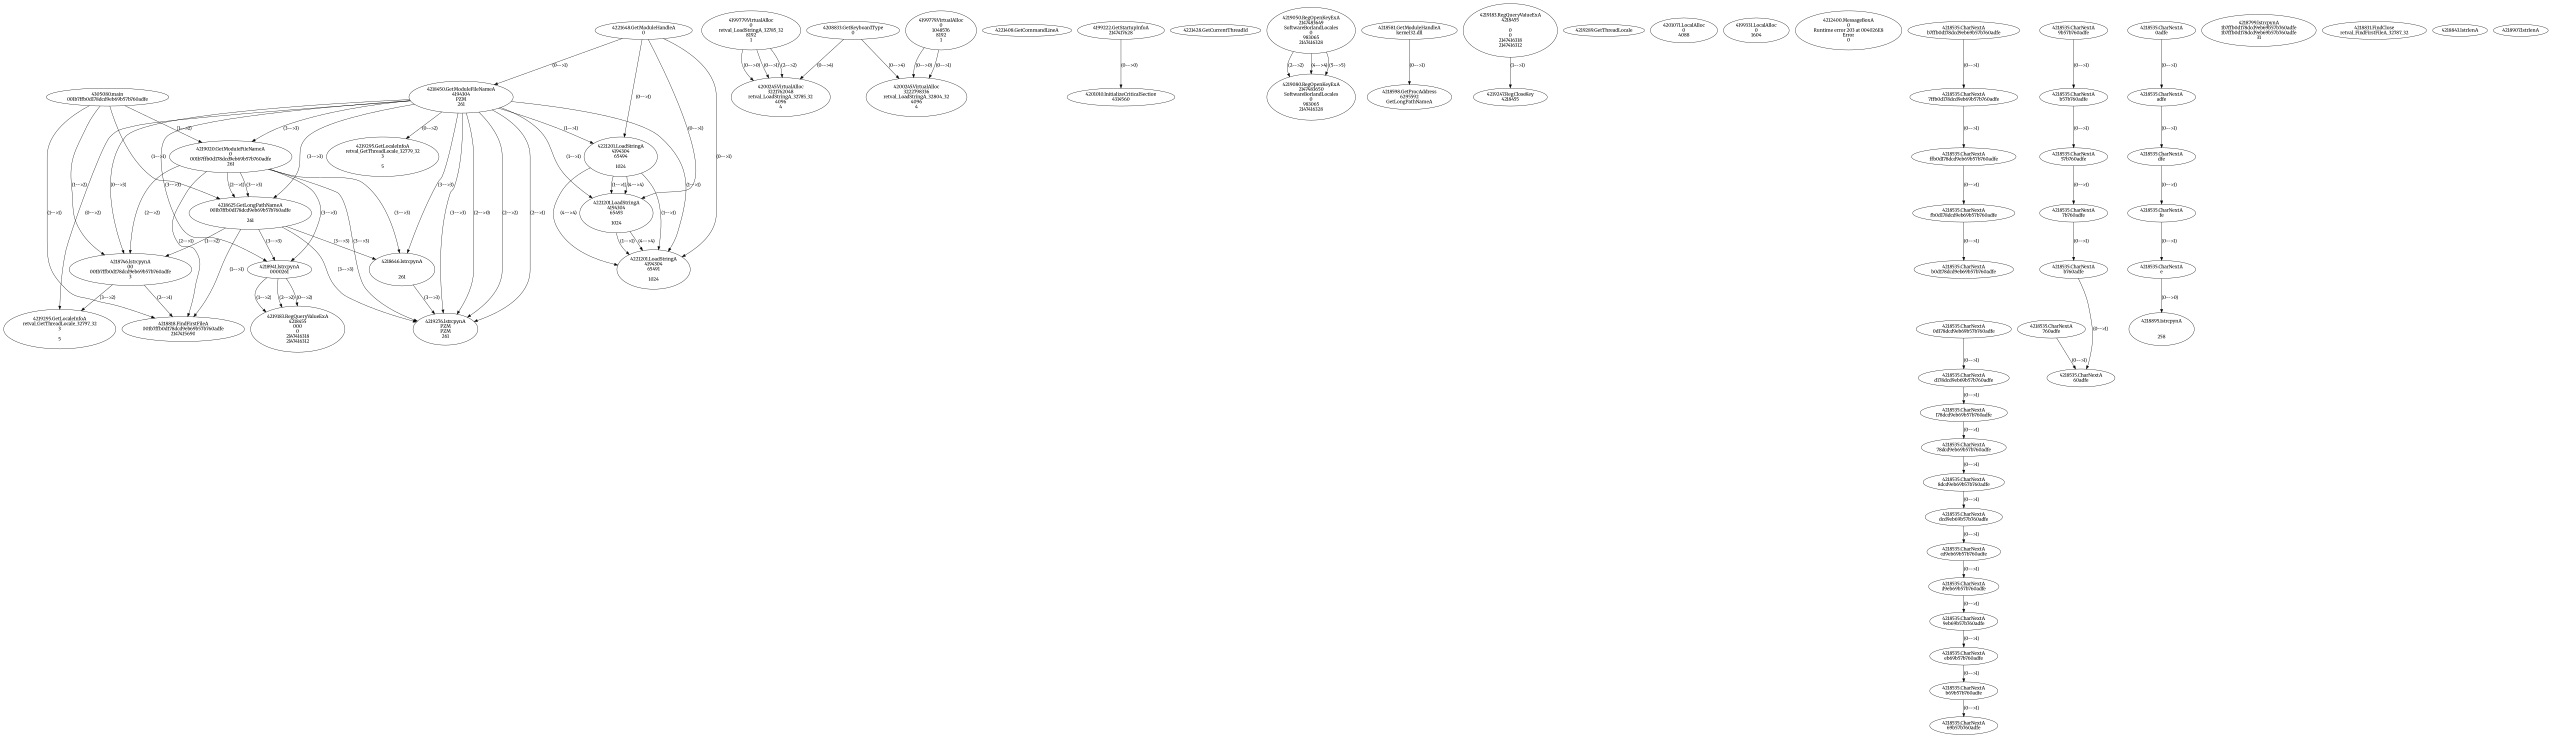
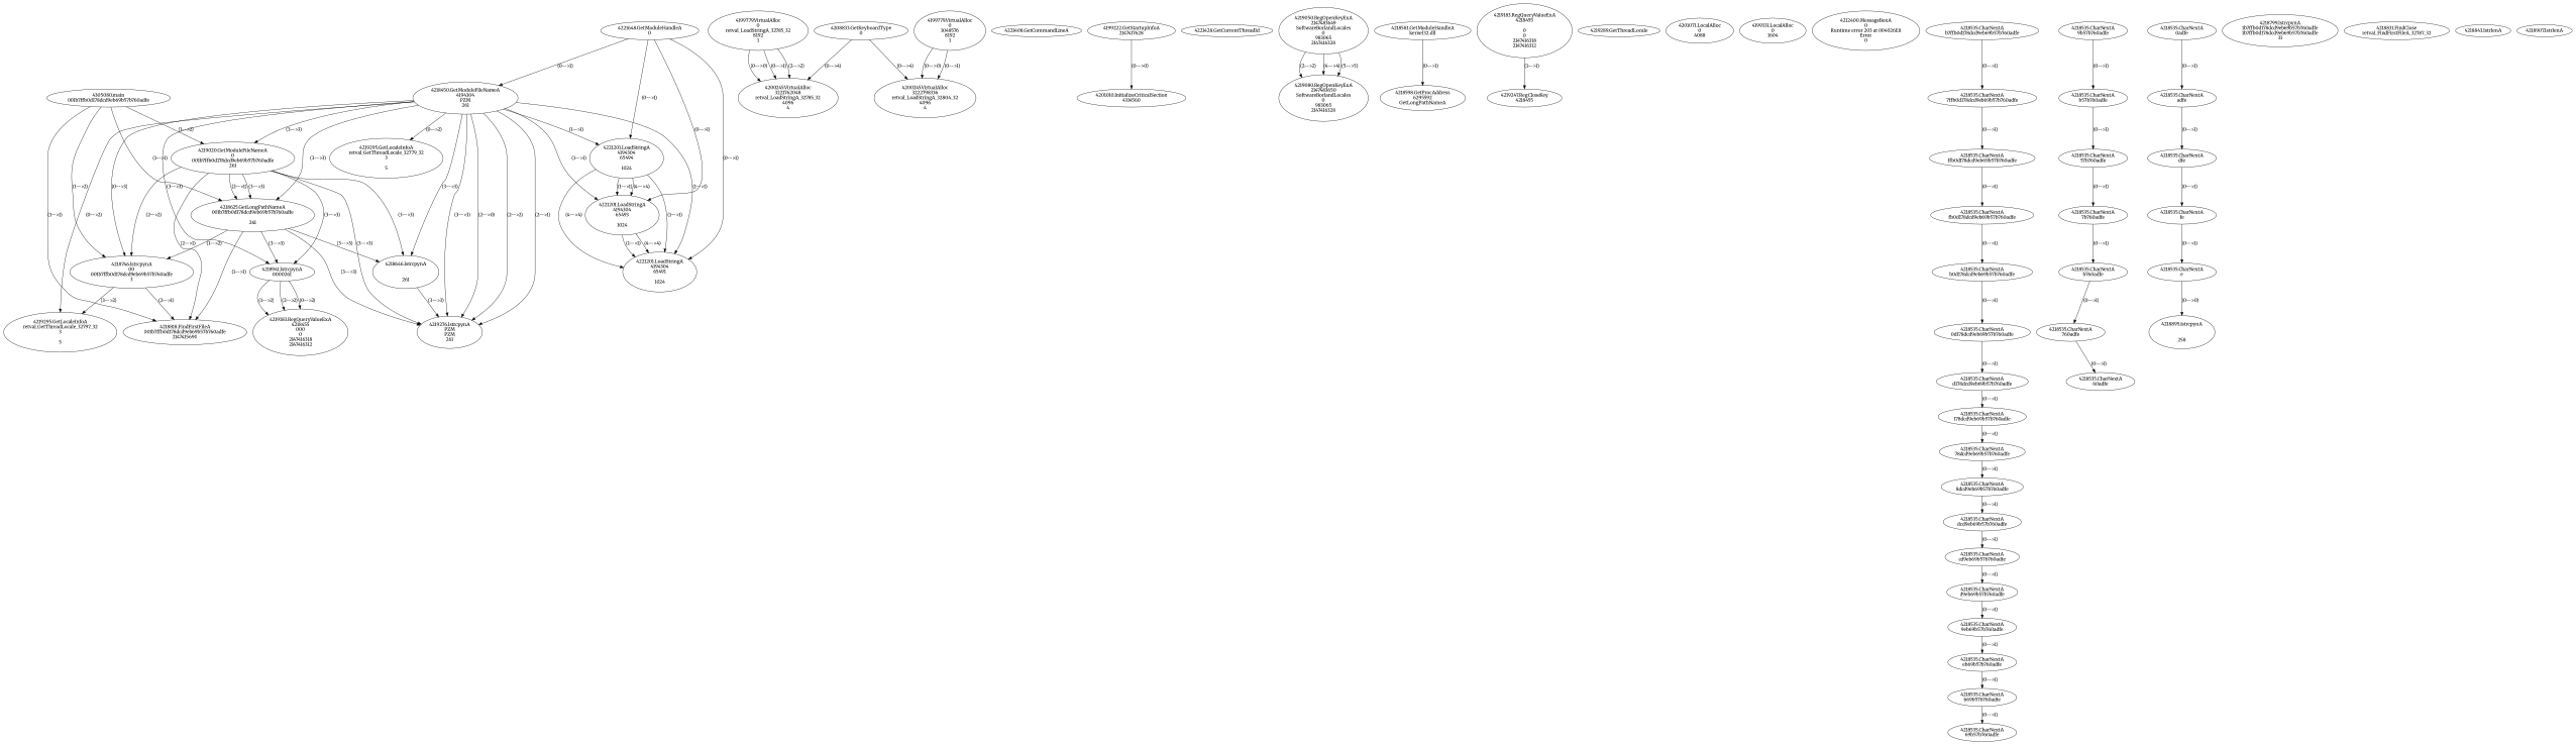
  digraph {
    fontname=Merriweather
    node [fontname=Merriweather]
    edge [fontname=Merriweather]
    n1 [label="4305080.main\n001b7ffb0d178dcd9eb69b57b760adfe"]
    n2 [label="4219020.GetModuleFileNameA\n0\n001b7ffb0d178dcd9eb69b57b760adfe\n261"]
    n3 [label="4218625.GetLongPathNameA\n001b7ffb0d178dcd9eb69b57b760adfe\n\n261"]
    n4 [label="4218746.lstrcpynA\n00\n001b7ffb0d178dcd9eb69b57b760adfe\n3"]
    n5 [label="4218818.FindFirstFileA\n001b7ffb0d178dcd9eb69b57b760adfe\n2147415690"]
    n6 [label="4218646.lstrcpynA\n\n\n261"]
    n7 [label="4219276.lstrcpynA\nPZM\nPZM\n261"]
    n8 [label="4218941.lstrcpynA\n0000261"]
    n9 [label="4219295.GetLocaleInfoA\nretval_GetThreadLocale_32797_32\n3\n\n5"]
    n10 [label="4221648.GetModuleHandleA\n0"]
    n11 [label="4218450.GetModuleFileNameA\n4194304\nPZM\n261"]
    n12 [label="4221201.LoadStringA\n4194304\n65494\n\n1024"]
    n13 [label="4221201.LoadStringA\n4194304\n65493\n\n1024"]
    n14 [label="4221201.LoadStringA\n4194304\n65491\n\n1024"]
    n15 [label="4219295.GetLocaleInfoA\nretval_GetThreadLocale_32779_32\n3\n\n5"]
    n16 [label="4208833.GetKeyboardType\n0"]
    n17 [label="4200245.VirtualAlloc\n3221762048\nretval_LoadStringA_32785_32\n4096\n4"]
    n18 [label="4200245.VirtualAlloc\n3222798336\nretval_LoadStringA_32804_32\n4096\n4"]
    n19 [label="4221408.GetCommandLineA\n"]
    n20 [label="4199222.GetStartupInfoA\n2147417628"]
    n21 [label="4201010.InitializeCriticalSection\n4314560"]
    n22 [label="4221428.GetCurrentThreadId\n"]
    n23 [label="4219183.RegQueryValueExA\n4218455\n000\n0\n2147416318\n2147416312"]
    n24 [label="4219050.RegOpenKeyExA\n2147483649\nSoftware\Borland\Locales\n0\n983065\n2147416328"]
    n25 [label="4219080.RegOpenKeyExA\n2147483650\nSoftware\Borland\Locales\n0\n983065\n2147416328"]
    n26 [label="4218581.GetModuleHandleA\nkernel32.dll"]
    n27 [label="4218598.GetProcAddress\n6295592\nGetLongPathNameA"]
    n28 [label="4219183.RegQueryValueExA\n4218455\n\n0\n0\n2147416318\n2147416312"]
    n29 [label="4219247.RegCloseKey\n4218455"]
    n30 [label="4219289.GetThreadLocale\n"]
    n31 [label="4201071.LocalAlloc\n0\n4088"]
    n32 [label="4199779.VirtualAlloc\n0\nretval_LoadStringA_32785_32\n8192\n1"]
    n33 [label="4199331.LocalAlloc\n0\n1604"]
    n34 [label="4212400.MessageBoxA\n0\nRuntime error 203 at 004026E8\nError\n0"]
    n35 [label="4218535.CharNextA\nb7ffb0d178dcd9eb69b57b760adfe"]
    n36 [label="4218535.CharNextA\n7ffb0d178dcd9eb69b57b760adfe"]
    n37 [label="4218535.CharNextA\nffb0d178dcd9eb69b57b760adfe"]
    n38 [label="4218535.CharNextA\nfb0d178dcd9eb69b57b760adfe"]
    n39 [label="4218535.CharNextA\nb0d178dcd9eb69b57b760adfe"]
    n40 [label="4218535.CharNextA\n0d178dcd9eb69b57b760adfe"]
    n41 [label="4218535.CharNextA\nd178dcd9eb69b57b760adfe"]
    n42 [label="4218535.CharNextA\n178dcd9eb69b57b760adfe"]
    n43 [label="4218535.CharNextA\n78dcd9eb69b57b760adfe"]
    n44 [label="4218535.CharNextA\n8dcd9eb69b57b760adfe"]
    n45 [label="4218535.CharNextA\ndcd9eb69b57b760adfe"]
    n46 [label="4218535.CharNextA\ncd9eb69b57b760adfe"]
    n47 [label="4218535.CharNextA\nd9eb69b57b760adfe"]
    n48 [label="4218535.CharNextA\n9eb69b57b760adfe"]
    n49 [label="4218535.CharNextA\neb69b57b760adfe"]
    n50 [label="4218535.CharNextA\nb69b57b760adfe"]
    n51 [label="4218535.CharNextA\n69b57b760adfe"]
    n52 [label="4218535.CharNextA\n9b57b760adfe"]
    n53 [label="4218535.CharNextA\nb57b760adfe"]
    n54 [label="4218535.CharNextA\n57b760adfe"]
    n55 [label="4218535.CharNextA\n7b760adfe"]
    n56 [label="4218535.CharNextA\nb760adfe"]
    n57 [label="4218535.CharNextA\n760adfe"]
    n58 [label="4218535.CharNextA\n60adfe"]
    n59 [label="4218535.CharNextA\n0adfe"]
    n60 [label="4218535.CharNextA\nadfe"]
    n61 [label="4218535.CharNextA\ndfe"]
    n62 [label="4218535.CharNextA\nfe"]
    n63 [label="4218535.CharNextA\ne"]
    n64 [label="4218895.lstrcpynA\n\n\n258"]
    n65 [label="4218799.lstrcpynA\n1b7ffb0d178dcd9eb69b57b760adfe\n1b7ffb0d178dcd9eb69b57b760adfe\n31"]
    n66 [label="4218831.FindClose\nretval_FindFirstFileA_32787_32"]
    n67 [label="4218843.lstrlenA\n"]
    n68 [label="4218907.lstrlenA\n"]
    n69 [label="4199779.VirtualAlloc\n0\n1048576\n8192\n1"]
    n1 -> n2 [label="(1-->2)"]
    n1 -> n3 [label="(1-->1)"]
    n1 -> n4 [label="(1-->2)"]
    n1 -> n5 [label="(1-->1)"]
    n2 -> n3 [label="(2-->1)"]
    n2 -> n3 [label="(3-->3)"]
    n2 -> n4 [label="(2-->2)"]
    n2 -> n5 [label="(2-->1)"]
    n2 -> n6 [label="(3-->3)"]
    n2 -> n7 [label="(3-->3)"]
    n2 -> n8 [label="(3-->3)"]
    n3 -> n4 [label="(1-->2)"]
    n3 -> n5 [label="(1-->1)"]
    n3 -> n6 [label="(3-->3)"]
    n3 -> n7 [label="(3-->3)"]
    n3 -> n8 [label="(3-->3)"]
    n4 -> n5 [label="(2-->1)"]
    n4 -> n9 [label="(3-->2)"]
    n6 -> n7 [label="(3-->3)"]
    n8 -> n23 [label="(1-->2)"]
    n8 -> n23 [label="(2-->2)"]
    n8 -> n23 [label="(0-->2)"]
    n10 -> n11 [label="(0-->1)"]
    n10 -> n12 [label="(0-->1)"]
    n10 -> n13 [label="(0-->1)"]
    n10 -> n14 [label="(0-->1)"]
    n11 -> n2 [label="(3-->3)"]
    n11 -> n3 [label="(3-->3)"]
    n11 -> n4 [label="(0-->3)"]
    n11 -> n6 [label="(3-->3)"]
    n11 -> n7 [label="(2-->1)"]
    n11 -> n7 [label="(2-->2)"]
    n11 -> n7 [label="(3-->3)"]
    n11 -> n7 [label="(2-->0)"]
    n11 -> n8 [label="(3-->3)"]
    n11 -> n9 [label="(0-->2)"]
    n11 -> n12 [label="(1-->1)"]
    n11 -> n13 [label="(1-->1)"]
    n11 -> n14 [label="(1-->1)"]
    n11 -> n15 [label="(0-->2)"]
    n12 -> n13 [label="(1-->1)"]
    n12 -> n13 [label="(4-->4)"]
    n12 -> n14 [label="(1-->1)"]
    n12 -> n14 [label="(4-->4)"]
    n13 -> n14 [label="(1-->1)"]
    n13 -> n14 [label="(4-->4)"]
    n16 -> n17 [label="(0-->4)"]
    n16 -> n18 [label="(0-->4)"]
    n20 -> n21 [label="(0-->0)"]
    n24 -> n25 [label="(2-->2)"]
    n24 -> n25 [label="(4-->4)"]
    n24 -> n25 [label="(5-->5)"]
    n26 -> n27 [label="(0-->1)"]
    n28 -> n29 [label="(1-->1)"]
    n32 -> n17 [label="(0-->1)"]
    n32 -> n17 [label="(2-->2)"]
    n32 -> n17 [label="(0-->0)"]
    n35 -> n36 [label="(0-->1)"]
    n36 -> n37 [label="(0-->1)"]
    n37 -> n38 [label="(0-->1)"]
    n38 -> n39 [label="(0-->1)"]
+   n39 -> n40 [label="(0-->1)"]
    n40 -> n41 [label="(0-->1)"]
    n41 -> n42 [label="(0-->1)"]
    n42 -> n43 [label="(0-->1)"]
    n43 -> n44 [label="(0-->1)"]
    n44 -> n45 [label="(0-->1)"]
    n45 -> n46 [label="(0-->1)"]
    n46 -> n47 [label="(0-->1)"]
    n47 -> n48 [label="(0-->1)"]
    n48 -> n49 [label="(0-->1)"]
    n49 -> n50 [label="(0-->1)"]
    n50 -> n51 [label="(0-->1)"]
    n52 -> n53 [label="(0-->1)"]
    n53 -> n54 [label="(0-->1)"]
    n54 -> n55 [label="(0-->1)"]
    n55 -> n56 [label="(0-->1)"]
-   n56 -> n58 [label="(0-->1)"]
+   n56 -> n57 [label="(0-->1)"]
    n57 -> n58 [label="(0-->1)"]
    n59 -> n60 [label="(0-->1)"]
    n60 -> n61 [label="(0-->1)"]
    n61 -> n62 [label="(0-->1)"]
    n62 -> n63 [label="(0-->1)"]
    n63 -> n64 [label="(0-->0)"]
    n69 -> n18 [label="(0-->1)"]
    n69 -> n18 [label="(0-->0)"]
  }
